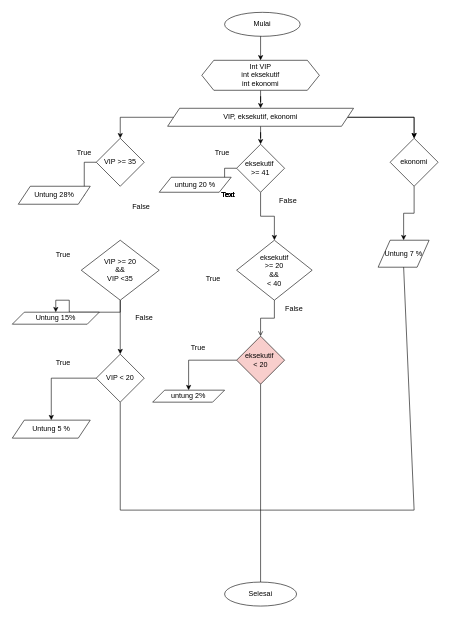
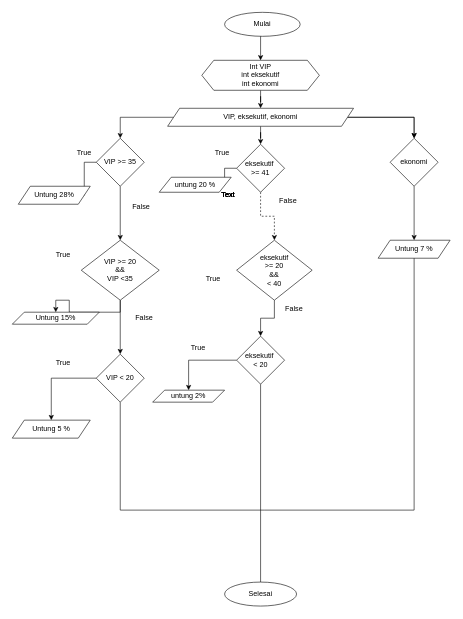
  <mxCell id="0" />
  <mxCell id="1" parent="0" />
  <mxCell id="2" value="True" style="text;html=1;strokeColor=none;fillColor=none;align=center;verticalAlign=middle;whiteSpace=wrap;rounded=0;shadow=0;" vertex="1" parent="1"><mxGeometry x="100" y="240" width="80" height="30" as="geometry" /></mxCell>
  <mxCell id="3" value="Mulai" style="ellipse;whiteSpace=wrap;html=1;" vertex="1" parent="1"><mxGeometry x="374" y="20" width="126" height="40" as="geometry" /></mxCell>
  <mxCell id="4" value="" style="endArrow=classic;html=1;rounded=0;exitX=0.5;exitY=1;exitDx=0;exitDy=0;" edge="1" parent="1"><mxGeometry width="50" height="50" relative="1" as="geometry"><mxPoint x="434" y="60" as="sourcePoint" /><mxPoint x="434" y="100" as="targetPoint" /></mxGeometry></mxCell>
  <mxCell id="5" value="" style="edgeStyle=orthogonalEdgeStyle;rounded=0;orthogonalLoop=1;jettySize=auto;html=1;" edge="1" parent="1" source="6" target="11"><mxGeometry relative="1" as="geometry" /></mxCell>
  <mxCell id="6" value="Int VIP&lt;br&gt;int eksekutif&lt;br&gt;int ekonomi" style="shape=hexagon;perimeter=hexagonPerimeter2;whiteSpace=wrap;html=1;fixedSize=1;" vertex="1" parent="1"><mxGeometry x="336" y="100" width="196" height="50" as="geometry" /></mxCell>
  <mxCell id="7" value="" style="edgeStyle=orthogonalEdgeStyle;rounded=0;orthogonalLoop=1;jettySize=auto;html=1;" edge="1" parent="1" source="11" target="14"><mxGeometry relative="1" as="geometry" /></mxCell>
  <mxCell id="8" value="" style="edgeStyle=orthogonalEdgeStyle;rounded=0;orthogonalLoop=1;jettySize=auto;html=1;" edge="1" parent="1" source="11" target="16"><mxGeometry relative="1" as="geometry" /></mxCell>
  <mxCell id="9" value="" style="edgeStyle=orthogonalEdgeStyle;rounded=0;orthogonalLoop=1;jettySize=auto;html=1;" edge="1" parent="1" source="11" target="16"><mxGeometry relative="1" as="geometry" /></mxCell>
  <mxCell id="10" value="" style="edgeStyle=orthogonalEdgeStyle;rounded=0;orthogonalLoop=1;jettySize=auto;html=1;" edge="1" parent="1" source="11" target="19"><mxGeometry relative="1" as="geometry" /></mxCell>
  <mxCell id="11" value="VIP, eksekutif, ekonomi" style="shape=parallelogram;perimeter=parallelogramPerimeter;whiteSpace=wrap;html=1;fixedSize=1;" vertex="1" parent="1"><mxGeometry x="279" y="180" width="310" height="30" as="geometry" /></mxCell>
  <mxCell id="12" value="" style="edgeStyle=orthogonalEdgeStyle;rounded=0;orthogonalLoop=1;jettySize=auto;html=1;" edge="1" parent="1" source="14" target="20"><mxGeometry relative="1" as="geometry" /></mxCell>
+ <mxCell id="13" value="" style="edgeStyle=orthogonalEdgeStyle;rounded=0;orthogonalLoop=1;jettySize=auto;html=1;" edge="1" parent="1" source="14" target="23"><mxGeometry relative="1" as="geometry" /></mxCell>
  <mxCell id="14" value="VIP &amp;gt;= 35" style="rhombus;whiteSpace=wrap;html=1;" vertex="1" parent="1"><mxGeometry x="160" y="230" width="80" height="80" as="geometry" /></mxCell>
  <mxCell id="15" value="" style="edgeStyle=orthogonalEdgeStyle;rounded=0;orthogonalLoop=1;jettySize=auto;html=1;" edge="1" parent="1" source="16" target="48"><mxGeometry relative="1" as="geometry" /></mxCell>
  <mxCell id="16" value="ekonomi" style="rhombus;whiteSpace=wrap;html=1;" vertex="1" parent="1"><mxGeometry x="650" y="230" width="80" height="80" as="geometry" /></mxCell>
- <mxCell id="17" value="" style="edgeStyle=orthogonalEdgeStyle;rounded=0;orthogonalLoop=1;jettySize=auto;html=1;" edge="1" parent="1" source="19" target="33"><mxGeometry relative="1" as="geometry" /></mxCell>
+ <mxCell id="17" value="" style="edgeStyle=orthogonalEdgeStyle;rounded=0;orthogonalLoop=1;jettySize=auto;html=1;dashed=1;" edge="1" parent="1" source="19" target="33"><mxGeometry relative="1" as="geometry" /></mxCell>
  <mxCell id="18" value="" style="edgeStyle=orthogonalEdgeStyle;rounded=0;orthogonalLoop=1;jettySize=auto;html=1;" edge="1" parent="1" source="19" target="36"><mxGeometry relative="1" as="geometry" /></mxCell>
  <mxCell id="19" value="eksekutif&amp;nbsp;&lt;br&gt;&amp;gt;= 41" style="rhombus;whiteSpace=wrap;html=1;" vertex="1" parent="1"><mxGeometry x="394" y="240" width="80" height="80" as="geometry" /></mxCell>
  <mxCell id="20" value="Untung 28%" style="shape=parallelogram;perimeter=parallelogramPerimeter;whiteSpace=wrap;html=1;fixedSize=1;" vertex="1" parent="1"><mxGeometry x="30" y="310" width="120" height="30" as="geometry" /></mxCell>
  <mxCell id="21" value="" style="edgeStyle=orthogonalEdgeStyle;rounded=0;orthogonalLoop=1;jettySize=auto;html=1;" edge="1" parent="1" source="23" target="24"><mxGeometry relative="1" as="geometry" /></mxCell>
  <mxCell id="22" value="" style="edgeStyle=orthogonalEdgeStyle;rounded=0;orthogonalLoop=1;jettySize=auto;html=1;" edge="1" parent="1" source="23" target="26"><mxGeometry relative="1" as="geometry" /></mxCell>
  <mxCell id="23" value="VIP &amp;gt;= 20&lt;br&gt;&amp;amp;&amp;amp;&lt;br&gt;VIP &amp;lt;35" style="rhombus;whiteSpace=wrap;html=1;" vertex="1" parent="1"><mxGeometry x="135" y="400" width="130" height="100" as="geometry" /></mxCell>
  <mxCell id="24" value="Untung 15%" style="shape=parallelogram;perimeter=parallelogramPerimeter;whiteSpace=wrap;html=1;fixedSize=1;" vertex="1" parent="1"><mxGeometry x="20" y="520" width="145" height="20" as="geometry" /></mxCell>
  <mxCell id="25" value="" style="edgeStyle=orthogonalEdgeStyle;rounded=0;orthogonalLoop=1;jettySize=auto;html=1;" edge="1" parent="1" source="26" target="27"><mxGeometry relative="1" as="geometry" /></mxCell>
  <mxCell id="26" value="VIP &amp;lt; 20" style="rhombus;whiteSpace=wrap;html=1;" vertex="1" parent="1"><mxGeometry x="160" y="590" width="80" height="80" as="geometry" /></mxCell>
  <mxCell id="27" value="Untung 5 %" style="shape=parallelogram;perimeter=parallelogramPerimeter;whiteSpace=wrap;html=1;fixedSize=1;" vertex="1" parent="1"><mxGeometry y="700" width="130" height="30" as="geometry" x="20" /></mxCell>
  <mxCell id="28" value="True" style="text;html=1;strokeColor=none;fillColor=none;align=center;verticalAlign=middle;whiteSpace=wrap;rounded=0;" vertex="1" parent="1"><mxGeometry x="75" y="590" width="60" height="30" as="geometry" /></mxCell>
  <mxCell id="29" value="True" style="text;html=1;strokeColor=none;fillColor=none;align=center;verticalAlign=middle;whiteSpace=wrap;rounded=0;" vertex="1" parent="1"><mxGeometry x="75" y="410" width="60" height="30" as="geometry" /></mxCell>
  <mxCell id="30" value="False" style="text;html=1;strokeColor=none;fillColor=none;align=center;verticalAlign=middle;whiteSpace=wrap;rounded=0;" vertex="1" parent="1"><mxGeometry x="210" y="515" width="60" height="30" as="geometry" /></mxCell>
  <mxCell id="31" value="False" style="text;html=1;strokeColor=none;fillColor=none;align=center;verticalAlign=middle;whiteSpace=wrap;rounded=0;" vertex="1" parent="1"><mxGeometry x="205" y="330" width="60" height="30" as="geometry" /></mxCell>
- <mxCell id="32" value="" style="edgeStyle=orthogonalEdgeStyle;rounded=0;orthogonalLoop=1;jettySize=auto;html=1;endArrow=open;" edge="1" parent="1" source="33" target="35"><mxGeometry relative="1" as="geometry" /></mxCell>
+ <mxCell id="32" value="" style="edgeStyle=orthogonalEdgeStyle;rounded=0;orthogonalLoop=1;jettySize=auto;html=1;" edge="1" parent="1" source="33" target="35"><mxGeometry relative="1" as="geometry" /></mxCell>
  <mxCell id="33" value="eksekutif&lt;br&gt;&amp;gt;= 20&lt;br&gt;&amp;amp;&amp;amp;&lt;br&gt;&amp;lt; 40" style="rhombus;whiteSpace=wrap;html=1;" vertex="1" parent="1"><mxGeometry x="394" y="400" width="126" height="100" as="geometry" /></mxCell>
  <mxCell id="34" value="" style="edgeStyle=orthogonalEdgeStyle;rounded=0;orthogonalLoop=1;jettySize=auto;html=1;" edge="1" parent="1" source="35" target="37"><mxGeometry relative="1" as="geometry" /></mxCell>
- <mxCell id="35" value="eksekutif&amp;nbsp;&lt;br&gt;&amp;lt; 20" style="rhombus;whiteSpace=wrap;html=1;fillColor=#f8cecc;" vertex="1" parent="1"><mxGeometry x="394" y="560" width="80" height="80" as="geometry" /></mxCell>
+ <mxCell id="35" value="eksekutif&amp;nbsp;&lt;br&gt;&amp;lt; 20" style="rhombus;whiteSpace=wrap;html=1;" vertex="1" parent="1"><mxGeometry x="394" y="560" width="80" height="80" as="geometry" /></mxCell>
  <mxCell id="36" value="untung 20 %" style="shape=parallelogram;perimeter=parallelogramPerimeter;whiteSpace=wrap;html=1;fixedSize=1;" vertex="1" parent="1"><mxGeometry x="265" y="295" width="120" height="25" as="geometry" /></mxCell>
  <mxCell id="37" value="untung 2%" style="shape=parallelogram;perimeter=parallelogramPerimeter;whiteSpace=wrap;html=1;fixedSize=1;" vertex="1" parent="1"><mxGeometry x="254" y="650" width="120" height="20" as="geometry" /></mxCell>
  <mxCell id="38" value="Text" style="text;html=1;strokeColor=none;fillColor=none;align=center;verticalAlign=middle;whiteSpace=wrap;rounded=0;" vertex="1" parent="1"><mxGeometry x="350" y="310" width="60" height="30" as="geometry" /></mxCell>
  <mxCell id="39" value="Text" style="text;html=1;strokeColor=none;fillColor=none;align=center;verticalAlign=middle;whiteSpace=wrap;rounded=0;" vertex="1" parent="1"><mxGeometry x="350" y="310" width="60" height="30" as="geometry" /></mxCell>
  <mxCell id="40" value="Text" style="text;html=1;strokeColor=none;fillColor=none;align=center;verticalAlign=middle;whiteSpace=wrap;rounded=0;" vertex="1" parent="1"><mxGeometry x="350" y="310" width="60" height="30" as="geometry" /></mxCell>
  <mxCell id="41" value="Text" style="text;html=1;strokeColor=none;fillColor=none;align=center;verticalAlign=middle;whiteSpace=wrap;rounded=0;" vertex="1" parent="1"><mxGeometry x="350" y="310" width="60" height="30" as="geometry" /></mxCell>
  <mxCell id="42" value="Text" style="text;html=1;strokeColor=none;fillColor=none;align=center;verticalAlign=middle;whiteSpace=wrap;rounded=0;" vertex="1" parent="1"><mxGeometry x="350" y="310" width="60" height="30" as="geometry" /></mxCell>
  <mxCell id="43" value="True" style="text;html=1;strokeColor=none;fillColor=none;align=center;verticalAlign=middle;whiteSpace=wrap;rounded=0;" vertex="1" parent="1"><mxGeometry x="300" y="565" width="60" height="30" as="geometry" /></mxCell>
  <mxCell id="44" value="False" style="text;html=1;strokeColor=none;fillColor=none;align=center;verticalAlign=middle;whiteSpace=wrap;rounded=0;" vertex="1" parent="1"><mxGeometry x="460" y="500" width="60" height="30" as="geometry" /></mxCell>
  <mxCell id="45" value="True" style="text;html=1;strokeColor=none;fillColor=none;align=center;verticalAlign=middle;whiteSpace=wrap;rounded=0;" vertex="1" parent="1"><mxGeometry x="325" y="450" width="60" height="30" as="geometry" /></mxCell>
  <mxCell id="46" value="False" style="text;html=1;strokeColor=none;fillColor=none;align=center;verticalAlign=middle;whiteSpace=wrap;rounded=0;" vertex="1" parent="1"><mxGeometry x="450" y="320" width="60" height="30" as="geometry" /></mxCell>
  <mxCell id="47" value="True" style="text;html=1;strokeColor=none;fillColor=none;align=center;verticalAlign=middle;whiteSpace=wrap;rounded=0;" vertex="1" parent="1"><mxGeometry x="340" y="240" width="60" height="30" as="geometry" /></mxCell>
- <mxCell id="48" value="Untung 7 %" style="shape=parallelogram;perimeter=parallelogramPerimeter;whiteSpace=wrap;html=1;fixedSize=1;" vertex="1" parent="1"><mxGeometry x="630" y="400" width="85" height="45" as="geometry" /></mxCell>
+ <mxCell id="48" value="Untung 7 %" style="shape=parallelogram;perimeter=parallelogramPerimeter;whiteSpace=wrap;html=1;fixedSize=1;" vertex="1" parent="1"><mxGeometry x="630" y="400" width="120" height="30" as="geometry" /></mxCell>
  <mxCell id="49" value="" style="endArrow=none;html=1;rounded=0;exitX=0.5;exitY=1;exitDx=0;exitDy=0;" edge="1" parent="1" source="26"><mxGeometry width="50" height="50" relative="1" as="geometry"><mxPoint x="210" y="740" as="sourcePoint" /><mxPoint x="200" y="850" as="targetPoint" /></mxGeometry></mxCell>
  <mxCell id="50" value="" style="endArrow=none;html=1;rounded=0;exitX=0.5;exitY=1;exitDx=0;exitDy=0;" edge="1" parent="1" source="35"><mxGeometry width="50" height="50" relative="1" as="geometry"><mxPoint x="430" y="750" as="sourcePoint" /><mxPoint x="434" y="850" as="targetPoint" /></mxGeometry></mxCell>
  <mxCell id="51" value="" style="endArrow=none;html=1;rounded=0;exitX=0.5;exitY=1;exitDx=0;exitDy=0;" edge="1" parent="1" source="48"><mxGeometry width="50" height="50" relative="1" as="geometry"><mxPoint x="700" y="660" as="sourcePoint" /><mxPoint x="690" y="850" as="targetPoint" /></mxGeometry></mxCell>
  <mxCell id="52" value="" style="endArrow=none;html=1;rounded=0;" edge="1" parent="1"><mxGeometry width="50" height="50" relative="1" as="geometry"><mxPoint x="200" y="850" as="sourcePoint" /><mxPoint x="440" y="850" as="targetPoint" /></mxGeometry></mxCell>
  <mxCell id="53" value="" style="endArrow=none;html=1;rounded=0;" edge="1" parent="1"><mxGeometry width="50" height="50" relative="1" as="geometry"><mxPoint x="440" y="850" as="sourcePoint" /><mxPoint x="690" y="850" as="targetPoint" /></mxGeometry></mxCell>
  <mxCell id="54" value="" style="endArrow=classic;html=1;rounded=0;" edge="1" parent="1"><mxGeometry width="50" height="50" relative="1" as="geometry"><mxPoint x="434" y="850" as="sourcePoint" /><mxPoint x="434" y="980" as="targetPoint" /></mxGeometry></mxCell>
  <mxCell id="55" value="Selesai" style="ellipse;whiteSpace=wrap;html=1;" vertex="1" parent="1"><mxGeometry x="374" y="970" width="120" height="40" as="geometry" /></mxCell>
